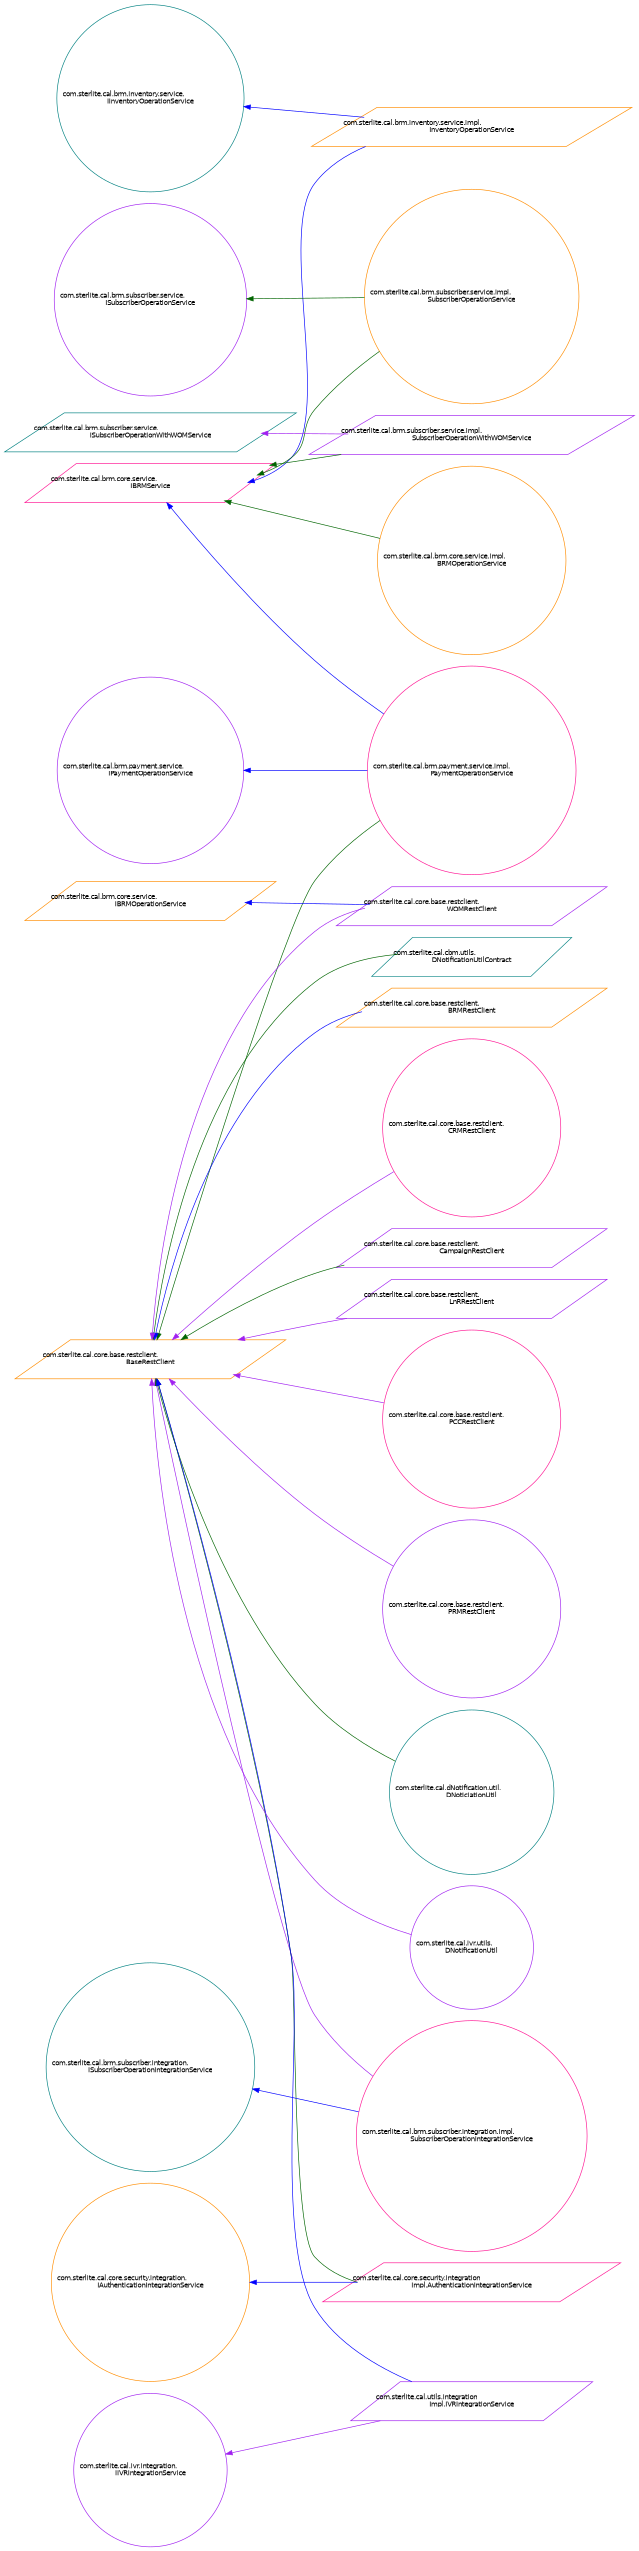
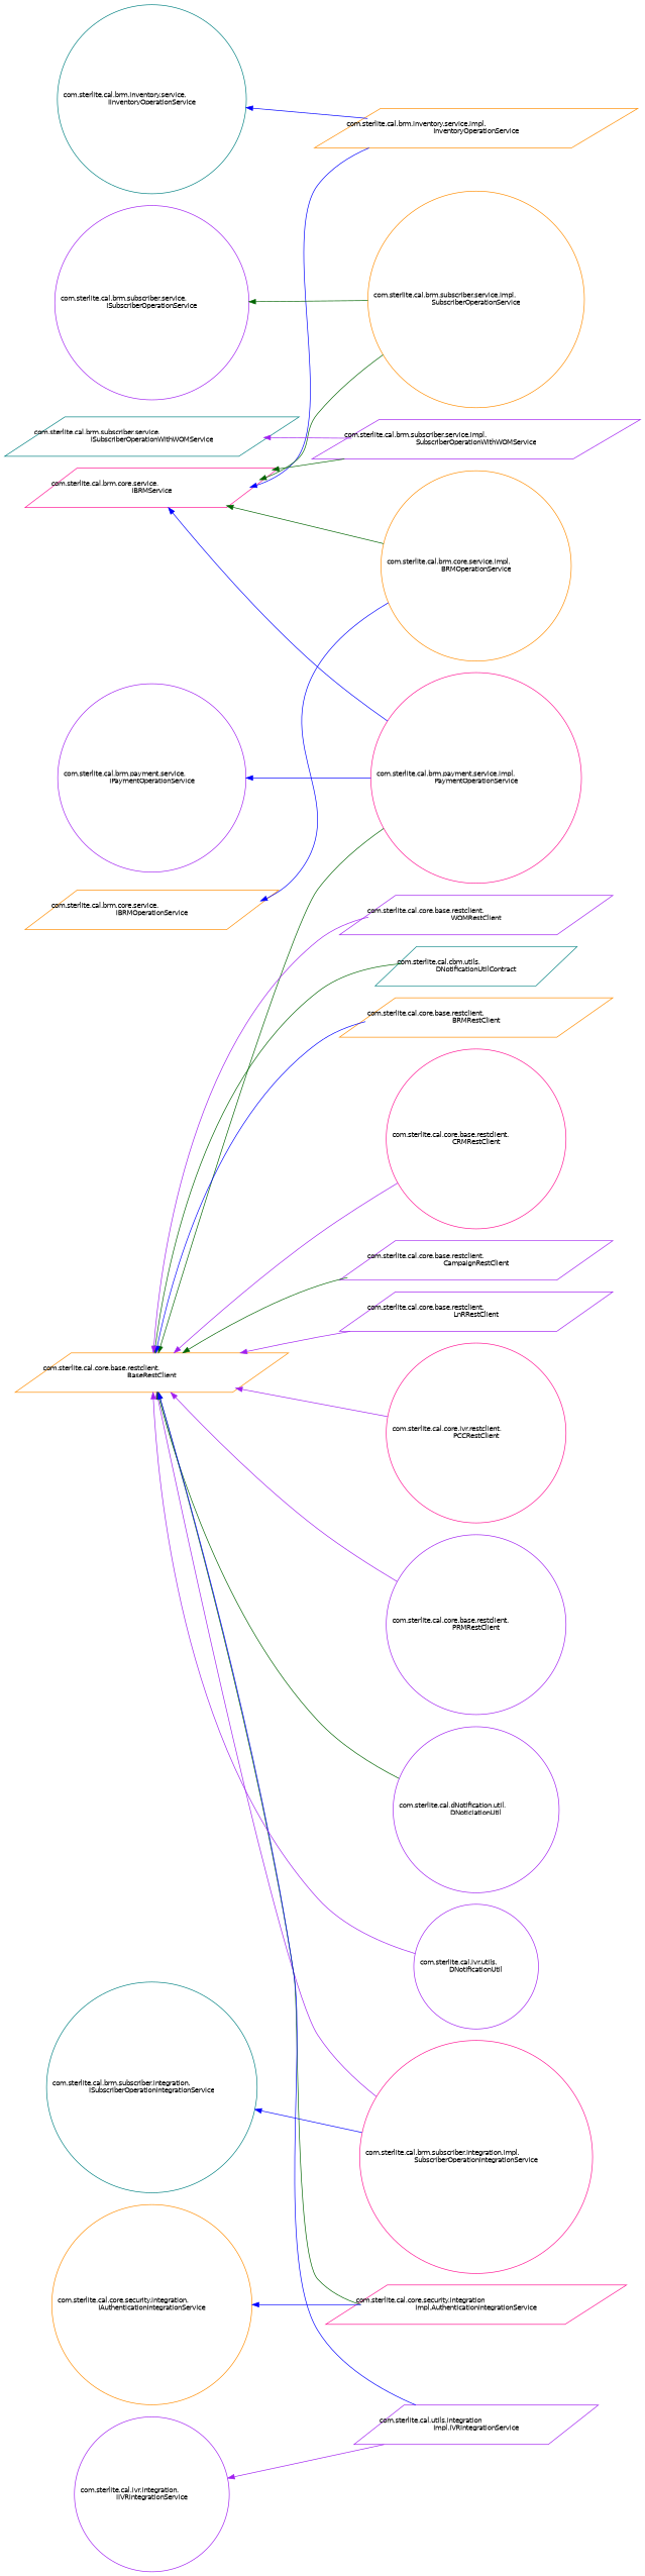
  digraph {
    rankdir=LR
    node [color=purple fillcolor=white fontname=Helvetica fontsize=10 shape=circle style=filled]
    edge [color=darkgreen dir=back fontname=Helvetica fontsize=10 labelfontname=Helvetica labelfontsize=10 style=solid]
    n1 [color=darkorange height=0.2 label="com.sterlite.cal.core.base.restclient.\lBaseRestClient" shape=parallelogram width=0.4]
    n2 [color=deeppink height=0.2 label="com.sterlite.cal.brm.payment.service.impl.\lPaymentOperationService" width=0.4]
    n3 [color=deeppink height=0.2 label="com.sterlite.cal.brm.subscriber.integration.impl.\lSubscriberOperationIntegrationService" width=0.4]
    n4 [color=teal height=0.2 label="com.sterlite.cal.cbm.utils.\lDNotificationUtilContract" shape=parallelogram width=0.4]
    n5 [color=darkorange height=0.2 label="com.sterlite.cal.core.base.restclient.\lBRMRestClient" shape=parallelogram width=0.4]
    n6 [color=deeppink height=0.2 label="com.sterlite.cal.core.base.restclient.\lCRMRestClient" width=0.4]
    n7 [height=0.2 label="com.sterlite.cal.core.base.restclient.\lCampaignRestClient" shape=parallelogram width=0.4]
    n8 [height=0.2 label="com.sterlite.cal.core.base.restclient.\lLnRRestClient" shape=parallelogram width=0.4]
-   n9 [color=deeppink height=0.2 label="com.sterlite.cal.core.base.restclient.\lPCCRestClient" width=0.4]
+   n9 [color=deeppink height=0.2 label="com.sterlite.cal.core.ivr.restclient.\lPCCRestClient" width=0.4]
    n10 [height=0.2 label="com.sterlite.cal.core.base.restclient.\lPRMRestClient" width=0.4]
    n11 [height=0.2 label="com.sterlite.cal.core.base.restclient.\lWOMRestClient" shape=parallelogram width=0.4]
    n12 [color=deeppink height=0.2 label="com.sterlite.cal.core.security.integration\lImpl.AuthenticationIntegrationService" shape=parallelogram width=0.4]
-   n13 [color=teal height=0.2 label="com.sterlite.cal.dNotification.util.\lDNoticiationUtil" width=0.4]
+   n13 [height=0.2 label="com.sterlite.cal.dNotification.util.\lDNoticiationUtil" width=0.4]
    n14 [height=0.2 label="com.sterlite.cal.utils.integration\lImpl.IVRIntegrationService" shape=parallelogram width=0.4]
    n15 [height=0.2 label="com.sterlite.cal.ivr.utils.\lDNotificationUtil" width=0.4]
    n16 [color=darkorange height=0.2 label="com.sterlite.cal.core.security.integration.\lIAuthenticationIntegrationService" width=0.4]
    n17 [color=darkorange height=0.2 label="com.sterlite.cal.brm.core.service.\lIBRMOperationService" shape=parallelogram width=0.4]
    n18 [color=darkorange height=0.2 label="com.sterlite.cal.brm.core.service.impl.\lBRMOperationService" width=0.4]
    n19 [color=deeppink height=0.2 label="com.sterlite.cal.brm.core.service.\lIBRMService" shape=parallelogram width=0.4]
    n20 [color=darkorange height=0.2 label="com.sterlite.cal.brm.inventory.service.impl.\lInventoryOperationService" shape=parallelogram width=0.4]
    n21 [color=darkorange height=0.2 label="com.sterlite.cal.brm.subscriber.service.impl.\lSubscriberOperationService" width=0.4]
    n22 [height=0.2 label="com.sterlite.cal.brm.subscriber.service.impl.\lSubscriberOperationWithWOMService" shape=parallelogram width=0.4]
    n23 [color=teal height=0.2 label="com.sterlite.cal.brm.inventory.service.\lIInventoryOperationService" width=0.4]
    n24 [height=0.2 label="com.sterlite.cal.ivr.integration.\lIIVRIntegrationService" width=0.4]
    n25 [height=0.2 label="com.sterlite.cal.brm.payment.service.\lIPaymentOperationService" width=0.4]
    n26 [color=teal height=0.2 label="com.sterlite.cal.brm.subscriber.integration.\lISubscriberOperationIntegrationService" width=0.4]
    n27 [height=0.2 label="com.sterlite.cal.brm.subscriber.service.\lISubscriberOperationService" width=0.4]
    n28 [color=teal height=0.2 label="com.sterlite.cal.brm.subscriber.service.\lISubscriberOperationWithWOMService" shape=parallelogram width=0.4]
    n1 -> n2
    n1 -> n3 [color=purple]
    n1 -> n4
    n1 -> n5 [color=blue]
    n1 -> n6 [color=purple]
    n1 -> n7
    n1 -> n8 [color=purple]
    n1 -> n9 [color=purple]
    n1 -> n10 [color=purple]
    n1 -> n11 [color=purple]
    n1 -> n12
    n1 -> n13
    n1 -> n14 [color=blue]
    n1 -> n15 [color=purple]
    n16 -> n12 [color=blue]
-   n17 -> n11 [color=blue]
+   n17 -> n18 [color=blue]
    n19 -> n2 [color=blue]
    n19 -> n18
    n19 -> n20 [color=blue]
    n19 -> n21
    n19 -> n22
    n23 -> n20 [color=blue]
    n24 -> n14 [color=purple]
    n25 -> n2 [color=blue]
    n26 -> n3 [color=blue]
    n27 -> n21
    n28 -> n22 [color=purple]
  }
